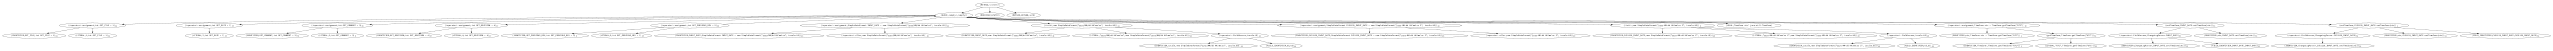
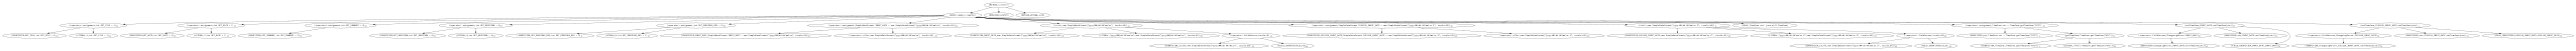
  digraph {
    fontname="Source Code Pro"
    node [fontname="Source Code Pro"]
    edge [fontname="Source Code Pro"]
    n1 [label=<(METHOD,&lt;clinit&gt;)>]
    n2 [label=<(BLOCK,&lt;empty&gt;,&lt;empty&gt;)>]
    n3 [label=<(MODIFIER,STATIC)>]
    n4 [label=<(METHOD_RETURN,void)>]
    n5 [label=<(&lt;operator&gt;.assignment,int GET_FILE = 1)<SUB>34</SUB>>]
    n6 [label=<(&lt;operator&gt;.assignment,int GET_DATE = 2)<SUB>35</SUB>>]
    n7 [label=<(&lt;operator&gt;.assignment,int GET_COMMENT = 3)<SUB>36</SUB>>]
    n8 [label=<(&lt;operator&gt;.assignment,int GET_REVISION = 4)<SUB>37</SUB>>]
    n9 [label=<(&lt;operator&gt;.assignment,int GET_PREVIOUS_REV = 5)<SUB>38</SUB>>]
    n10 [label=<(&lt;operator&gt;.assignment,SimpleDateFormat INPUT_DATE = new SimpleDateFormat(&quot;yyyy/MM/dd HH:mm:ss&quot;, Locale.US))<SUB>43</SUB>>]
    n11 [label=<(&lt;init&gt;,new SimpleDateFormat(&quot;yyyy/MM/dd HH:mm:ss&quot;, Locale.US))<SUB>44</SUB>>]
    n12 [label=<(&lt;operator&gt;.assignment,SimpleDateFormat CVS1129_INPUT_DATE = new SimpleDateFormat(&quot;yyyy-MM-dd HH:mm:ss Z&quot;, Locale.US))<SUB>48</SUB>>]
    n13 [label=<(&lt;init&gt;,new SimpleDateFormat(&quot;yyyy-MM-dd HH:mm:ss Z&quot;, Locale.US))<SUB>49</SUB>>]
    n14 [label=<(LOCAL,TimeZone utc: java.util.TimeZone)>]
    n15 [label=<(&lt;operator&gt;.assignment,TimeZone utc = TimeZone.getTimeZone(&quot;UTC&quot;))<SUB>52</SUB>>]
    n16 [label=<(setTimeZone,INPUT_DATE.setTimeZone(utc))<SUB>53</SUB>>]
    n17 [label=<(setTimeZone,CVS1129_INPUT_DATE.setTimeZone(utc))<SUB>54</SUB>>]
    n18 [label=<(IDENTIFIER,GET_FILE,int GET_FILE = 1)<SUB>84</SUB>>]
    n19 [label=<(LITERAL,1,int GET_FILE = 1)<SUB>34</SUB>>]
+   n20 [label=<(IDENTIFIER,GET_DATE,int GET_DATE = 2)<SUB>35</SUB>>]
    n21 [label=<(LITERAL,2,int GET_DATE = 2)<SUB>35</SUB>>]
    n22 [label=<(IDENTIFIER,GET_COMMENT,int GET_COMMENT = 3)<SUB>76</SUB>>]
-   n23 [label=<(LITERAL,3,int GET_COMMENT = 3)<SUB>36</SUB>>]
    n24 [label=<(IDENTIFIER,GET_REVISION,int GET_REVISION = 4)<SUB>37</SUB>>]
    n25 [label=<(LITERAL,4,int GET_REVISION = 4)<SUB>37</SUB>>]
    n26 [label=<(IDENTIFIER,GET_PREVIOUS_REV,int GET_PREVIOUS_REV = 5)<SUB>38</SUB>>]
    n27 [label=<(LITERAL,5,int GET_PREVIOUS_REV = 5)<SUB>38</SUB>>]
    n28 [label=<(IDENTIFIER,INPUT_DATE,SimpleDateFormat INPUT_DATE = new SimpleDateFormat(&quot;yyyy/MM/dd HH:mm:ss&quot;, Locale.US))<SUB>43</SUB>>]
    n29 [label=<(&lt;operator&gt;.alloc,new SimpleDateFormat(&quot;yyyy/MM/dd HH:mm:ss&quot;, Locale.US))<SUB>44</SUB>>]
    n30 [label=<(IDENTIFIER,INPUT_DATE,new SimpleDateFormat(&quot;yyyy/MM/dd HH:mm:ss&quot;, Locale.US))<SUB>43</SUB>>]
    n31 [label=<(LITERAL,&quot;yyyy/MM/dd HH:mm:ss&quot;,new SimpleDateFormat(&quot;yyyy/MM/dd HH:mm:ss&quot;, Locale.US))<SUB>44</SUB>>]
    n32 [label=<(&lt;operator&gt;.fieldAccess,Locale.US)<SUB>44</SUB>>]
    n33 [label=<(IDENTIFIER,CVS1129_INPUT_DATE,SimpleDateFormat CVS1129_INPUT_DATE = new SimpleDateFormat(&quot;yyyy-MM-dd HH:mm:ss Z&quot;, Locale.US))<SUB>48</SUB>>]
    n34 [label=<(&lt;operator&gt;.alloc,new SimpleDateFormat(&quot;yyyy-MM-dd HH:mm:ss Z&quot;, Locale.US))<SUB>49</SUB>>]
    n35 [label=<(IDENTIFIER,CVS1129_INPUT_DATE,new SimpleDateFormat(&quot;yyyy-MM-dd HH:mm:ss Z&quot;, Locale.US))<SUB>48</SUB>>]
    n36 [label=<(LITERAL,&quot;yyyy-MM-dd HH:mm:ss Z&quot;,new SimpleDateFormat(&quot;yyyy-MM-dd HH:mm:ss Z&quot;, Locale.US))<SUB>49</SUB>>]
    n37 [label=<(&lt;operator&gt;.fieldAccess,Locale.US)<SUB>49</SUB>>]
    n38 [label=<(IDENTIFIER,utc,TimeZone utc = TimeZone.getTimeZone(&quot;UTC&quot;))<SUB>52</SUB>>]
    n39 [label=<(getTimeZone,TimeZone.getTimeZone(&quot;UTC&quot;))<SUB>52</SUB>>]
    n40 [label=<(&lt;operator&gt;.fieldAccess,ChangeLogParser.INPUT_DATE)<SUB>53</SUB>>]
    n41 [label=<(IDENTIFIER,utc,INPUT_DATE.setTimeZone(utc))<SUB>53</SUB>>]
    n42 [label=<(&lt;operator&gt;.fieldAccess,ChangeLogParser.CVS1129_INPUT_DATE)<SUB>54</SUB>>]
    n43 [label=<(IDENTIFIER,utc,CVS1129_INPUT_DATE.setTimeZone(utc))<SUB>54</SUB>>]
    n44 [label=<(FIELD_IDENTIFIER,CVS1129_INPUT_DATE,CVS1129_INPUT_DATE)<SUB>54</SUB>>]
    n45 [label=<(IDENTIFIER,Locale,new SimpleDateFormat(&quot;yyyy/MM/dd HH:mm:ss&quot;, Locale.US))<SUB>44</SUB>>]
    n46 [label=<(FIELD_IDENTIFIER,US,US)<SUB>44</SUB>>]
    n47 [label=<(IDENTIFIER,Locale,new SimpleDateFormat(&quot;yyyy-MM-dd HH:mm:ss Z&quot;, Locale.US))<SUB>49</SUB>>]
    n48 [label=<(FIELD_IDENTIFIER,US,US)<SUB>49</SUB>>]
    n49 [label=<(IDENTIFIER,TimeZone,TimeZone.getTimeZone(&quot;UTC&quot;))<SUB>52</SUB>>]
    n50 [label=<(LITERAL,&quot;UTC&quot;,TimeZone.getTimeZone(&quot;UTC&quot;))<SUB>52</SUB>>]
    n51 [label=<(IDENTIFIER,ChangeLogParser,INPUT_DATE.setTimeZone(utc))<SUB>53</SUB>>]
    n52 [label=<(FIELD_IDENTIFIER,INPUT_DATE,INPUT_DATE)<SUB>53</SUB>>]
    n53 [label=<(IDENTIFIER,ChangeLogParser,CVS1129_INPUT_DATE.setTimeZone(utc))<SUB>54</SUB>>]
    n1 -> n2
    n1 -> n3
    n1 -> n4
    n2 -> n5
    n2 -> n6
    n2 -> n7
    n2 -> n8
-   n9 -> n2
+   n2 -> n9
    n2 -> n10
    n2 -> n11
    n2 -> n12
    n2 -> n13
    n2 -> n14
    n2 -> n15
    n2 -> n16
    n2 -> n17
    n5 -> n18
    n5 -> n19
+   n6 -> n20
    n6 -> n21
    n7 -> n22
-   n7 -> n23
    n8 -> n24
    n8 -> n25
    n9 -> n26
    n9 -> n27
    n10 -> n28
    n10 -> n29
    n11 -> n30
    n11 -> n31
    n11 -> n32
    n12 -> n33
    n12 -> n34
    n13 -> n35
    n13 -> n36
    n13 -> n37
    n15 -> n38
    n15 -> n39
    n16 -> n40
    n16 -> n41
    n17 -> n42
    n17 -> n43
    n17 -> n44
    n32 -> n45
    n32 -> n46
    n37 -> n47
    n37 -> n48
    n39 -> n49
    n39 -> n50
    n40 -> n51
-   n40 -> n52
+   n16 -> n52
    n42 -> n53
  }
